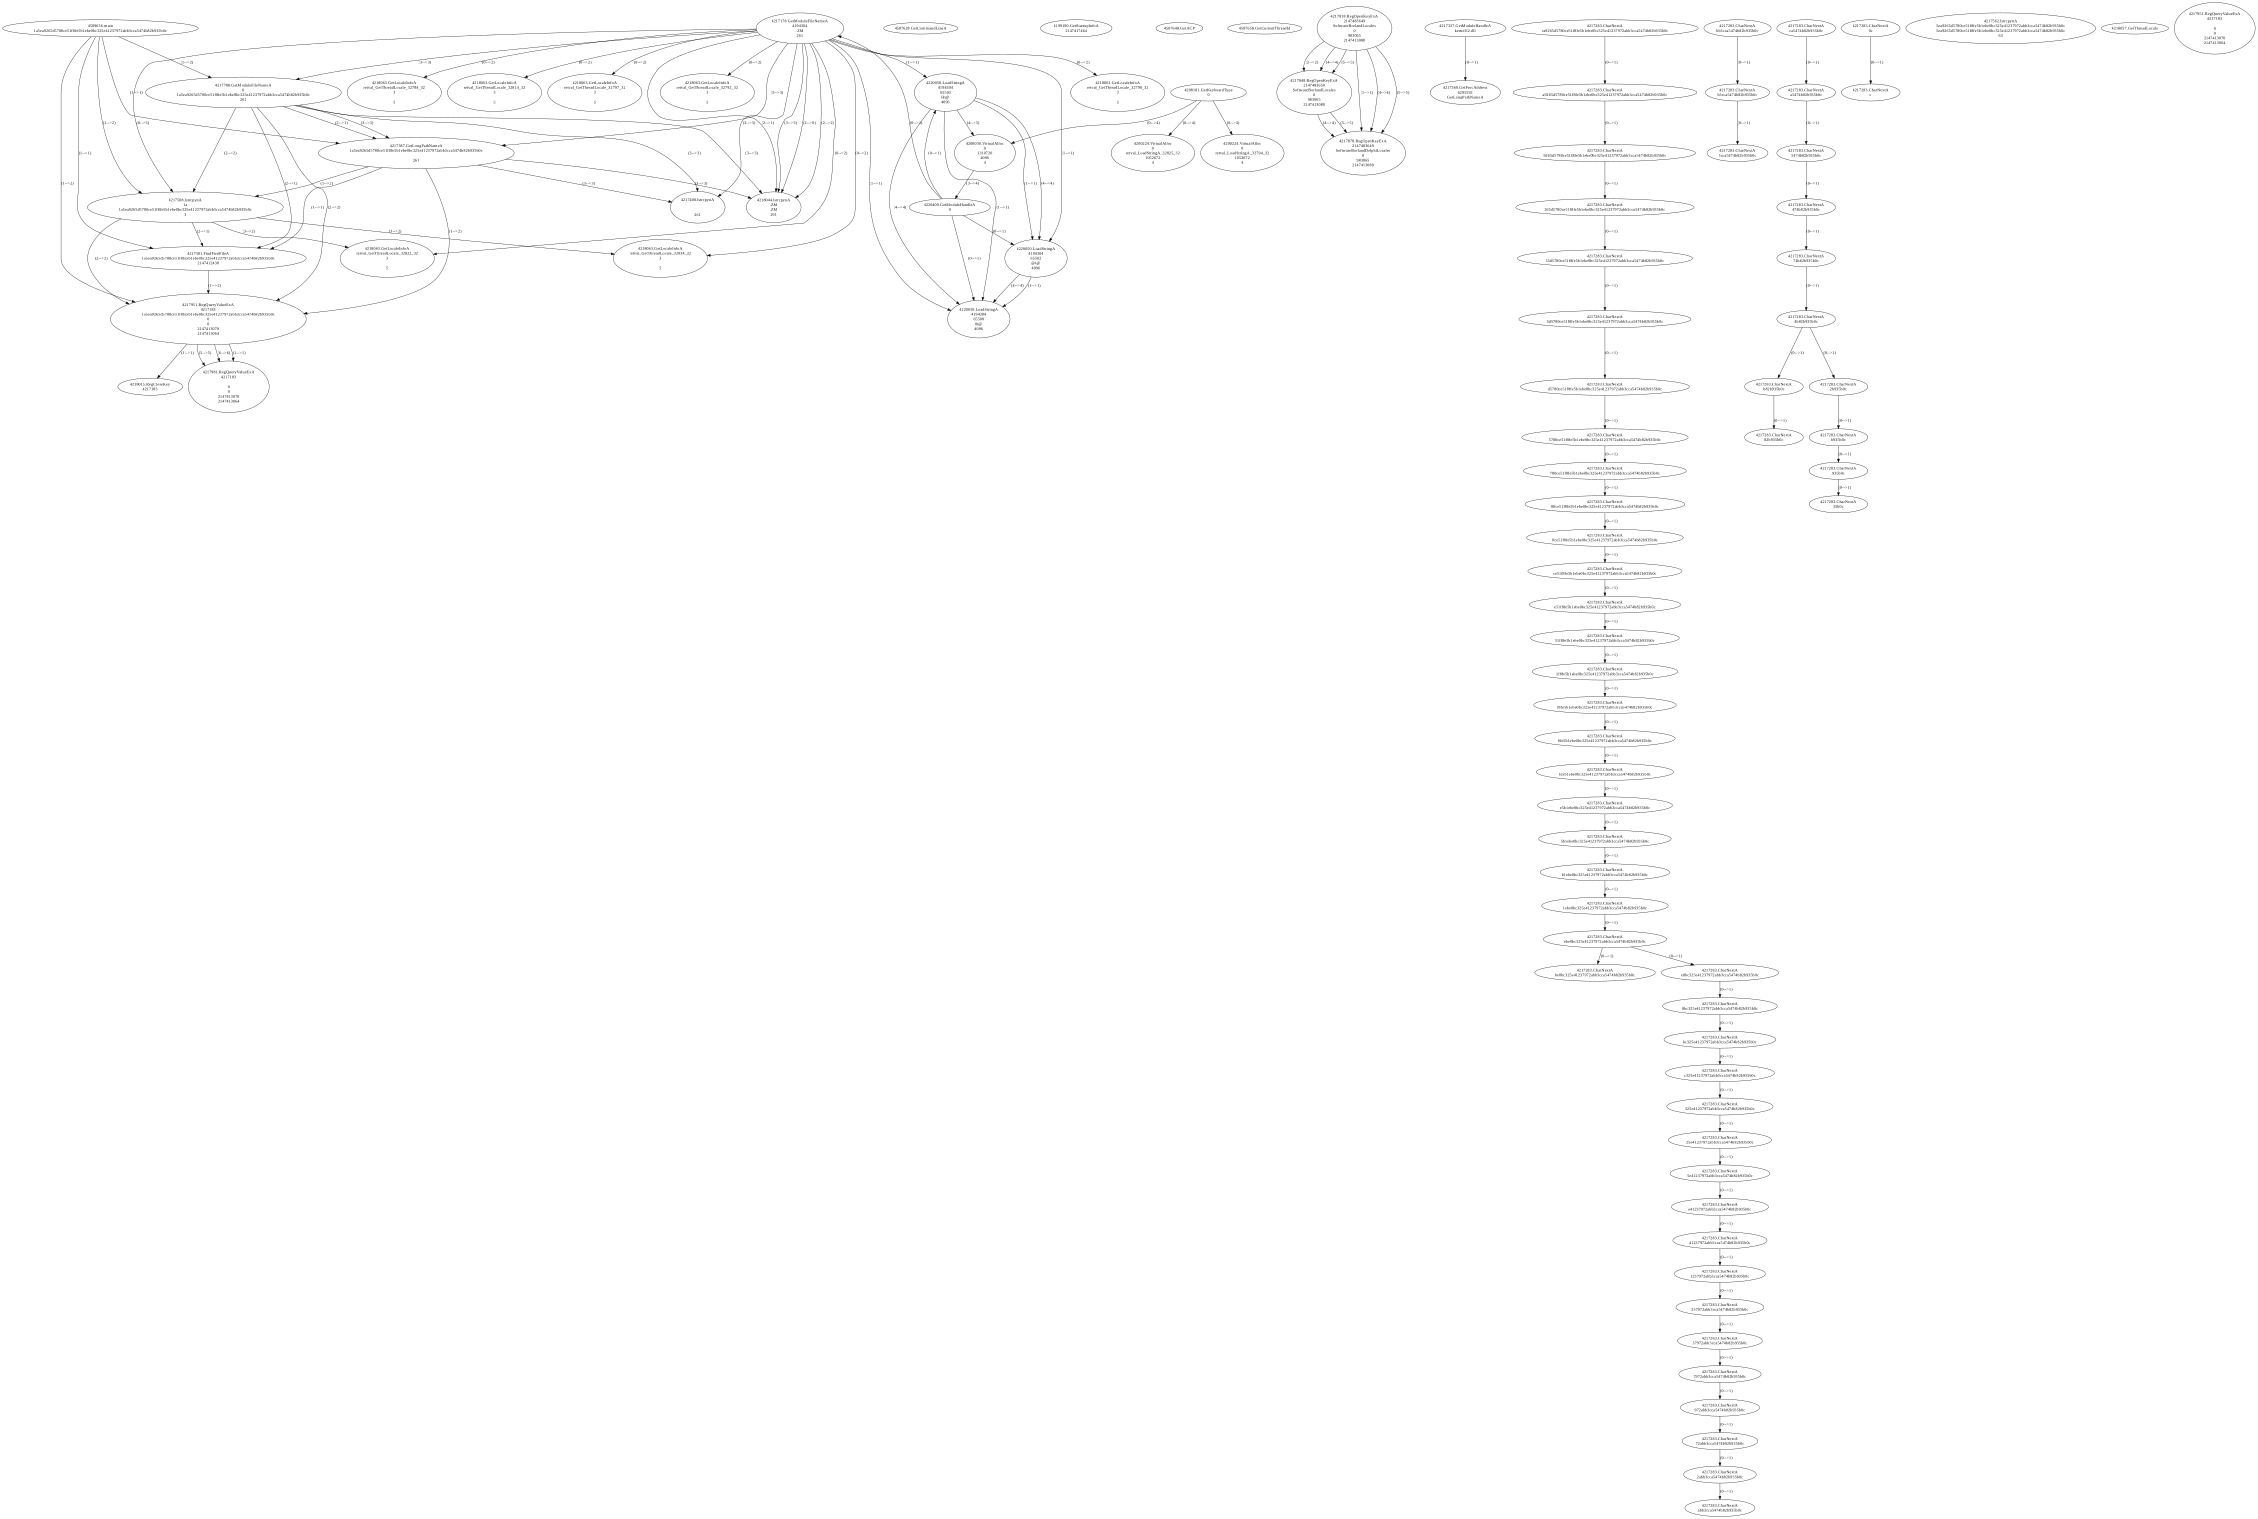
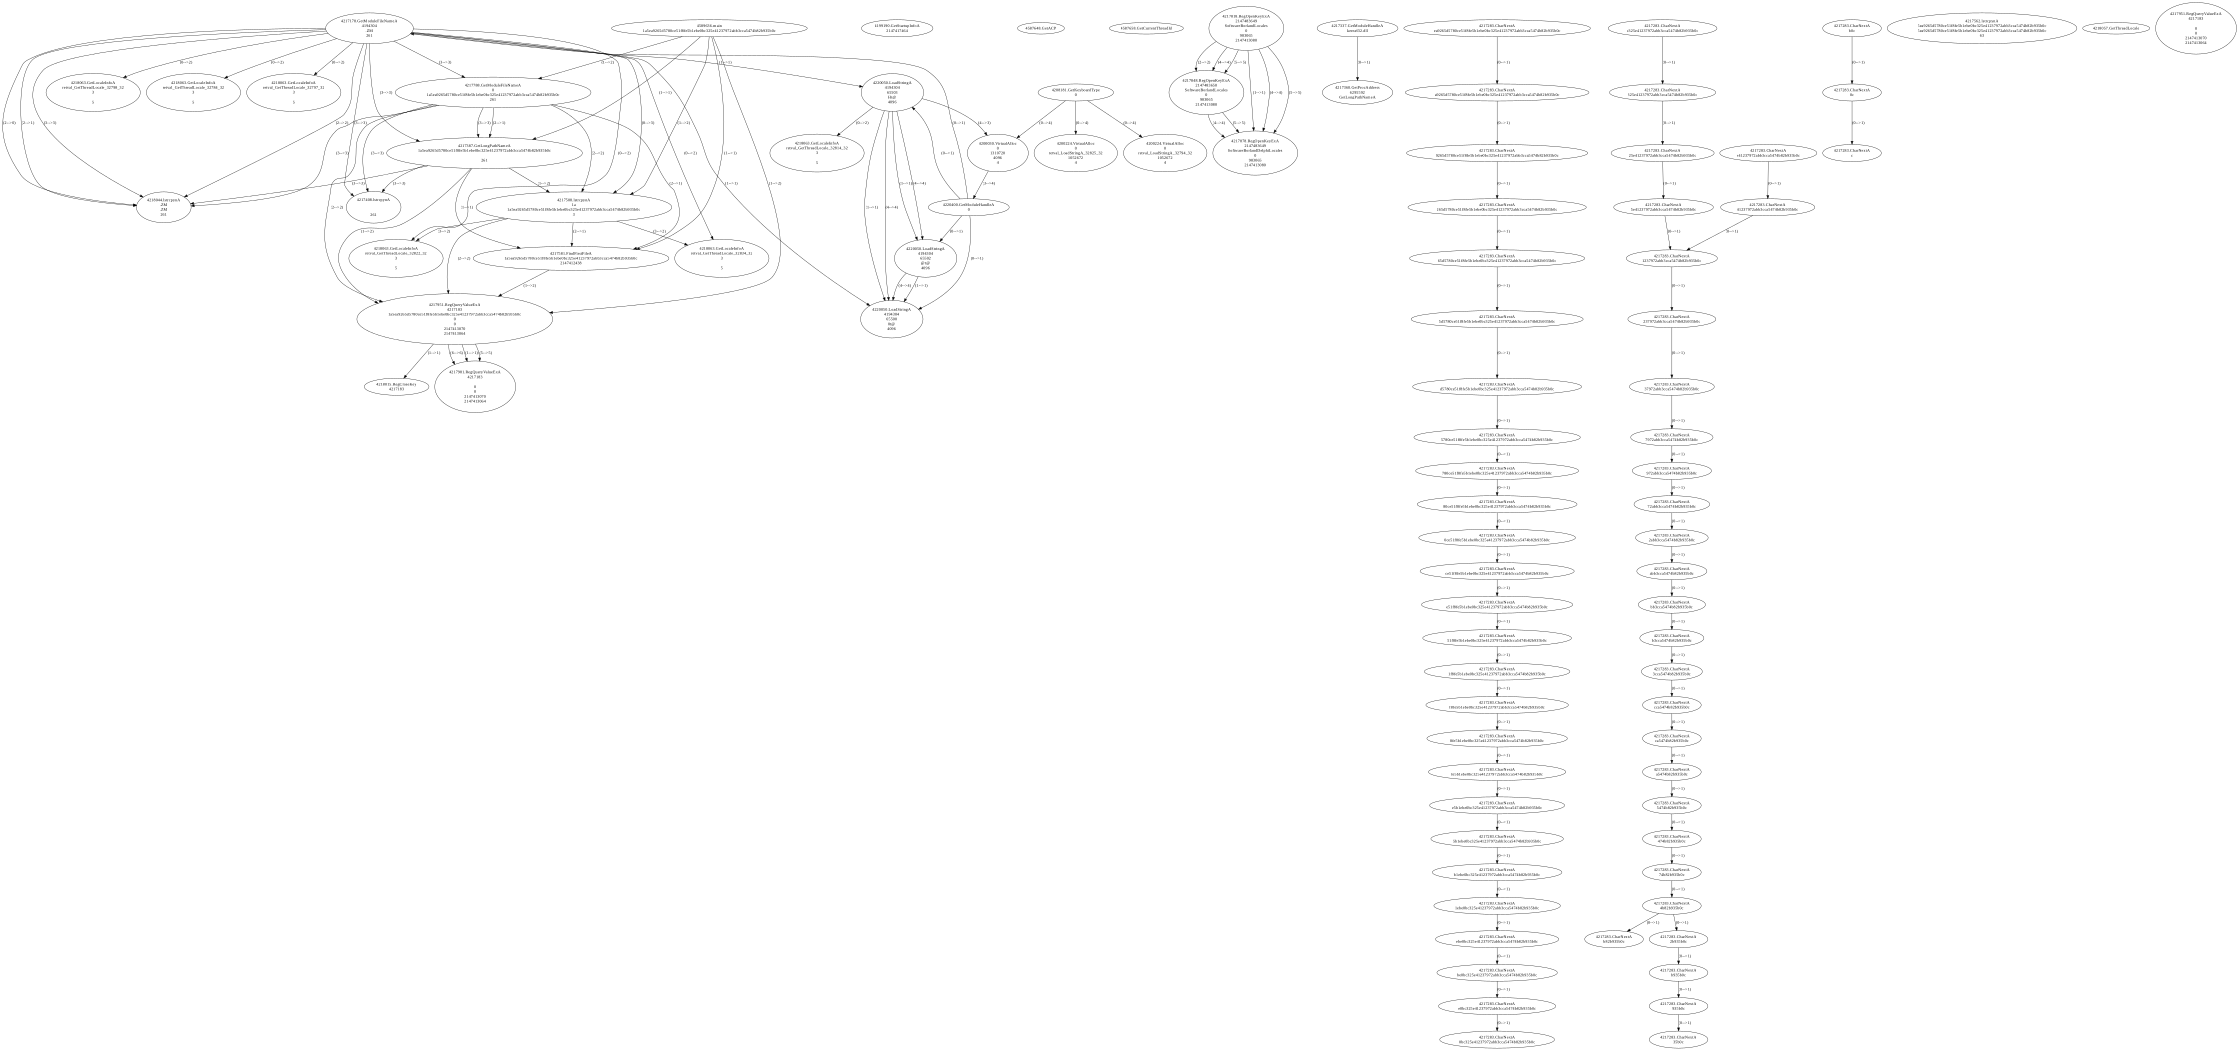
  digraph {
    fontname="Liberation Serif"
    node [fontname="Liberation Serif"]
    edge [fontname="Liberation Serif"]
    n1 [label="4589636.main\n1a5ea9265d5780ce51f8fe5b1ebe0bc325e41237972abb3cca5474b82b935b0c"]
    n2 [label="4217788.GetModuleFileNameA\n0\n1a5ea9265d5780ce51f8fe5b1ebe0bc325e41237972abb3cca5474b82b935b0c\n261"]
    n3 [label="4217387.GetLongPathNameA\n1a5ea9265d5780ce51f8fe5b1ebe0bc325e41237972abb3cca5474b82b935b0c\n\n261"]
    n4 [label="4217508.lstrcpynA\n1a\n1a5ea9265d5780ce51f8fe5b1ebe0bc325e41237972abb3cca5474b82b935b0c\n3"]
    n5 [label="4217581.FindFirstFileA\n1a5ea9265d5780ce51f8fe5b1ebe0bc325e41237972abb3cca5474b82b935b0c\n2147412438"]
    n6 [label="4217951.RegQueryValueExA\n4217183\n1a5ea9265d5780ce51f8fe5b1ebe0bc325e41237972abb3cca5474b82b935b0c\n0\n0\n2147413070\n2147413064"]
    n7 [label="4218044.lstrcpynA\n.ZM\n.ZM\n261"]
    n8 [label="4217408.lstrcpynA\n\n\n261"]
    n9 [label="4218063.GetLocaleInfoA\nretval_GetThreadLocale_32822_32\n3\n\n5"]
    n10 [label="4218063.GetLocaleInfoA\nretval_GetThreadLocale_32834_32\n3\n\n5"]
    n11 [label="4218015.RegCloseKey\n4217183"]
    n12 [label="4217981.RegQueryValueExA\n4217183\n\n0\n0\n2147413070\n2147413064"]
    n13 [label="4220400.GetModuleHandleA\n0"]
    n14 [label="4217178.GetModuleFileNameA\n4194304\n.ZM\n261"]
    n15 [label="4220050.LoadStringA\n4194304\n65503\nHt@\n4096"]
    n16 [label="4220050.LoadStringA\n4194304\n65502\n@t@\n4096"]
    n17 [label="4220050.LoadStringA\n4194304\n65500\n0t@\n4096"]
    n18 [label="4218063.GetLocaleInfoA\nretval_GetThreadLocale_32798_32\n3\n\n5"]
    n19 [label="4218063.GetLocaleInfoA\nretval_GetThreadLocale_32784_32\n3\n\n5"]
    n20 [label="4218063.GetLocaleInfoA\nretval_GetThreadLocale_32814_32\n3\n\n5"]
    n21 [label="4218063.GetLocaleInfoA\nretval_GetThreadLocale_32797_32\n3\n\n5"]
-   n22 [label="4218063.GetLocaleInfoA\nretval_GetThreadLocale_32792_32\n3\n\n5"]
    n23 [label="4200030.VirtualAlloc\n0\n1310720\n4096\n4"]
    n24 [label="4208181.GetKeyboardType\n0"]
    n25 [label="4200224.VirtualAlloc\n0\nretval_LoadStringA_32825_32\n1052672\n4"]
    n26 [label="4200224.VirtualAlloc\n0\nretval_LoadStringA_32794_32\n1052672\n4"]
-   n27 [label="4587628.GetCommandLineA\n"]
    n28 [label="4199190.GetStartupInfoA\n2147417464"]
    n29 [label="4587648.GetACP\n"]
    n30 [label="4587658.GetCurrentThreadId\n"]
    n31 [label="4217818.RegOpenKeyExA\n2147483649\nSoftware\Borland\Locales\n0\n983065\n2147413080"]
    n32 [label="4217848.RegOpenKeyExA\n2147483650\nSoftware\Borland\Locales\n0\n983065\n2147413080"]
    n33 [label="4217878.RegOpenKeyExA\n2147483649\nSoftware\Borland\Delphi\Locales\n0\n983065\n2147413080"]
    n34 [label="4217337.GetModuleHandleA\nkernel32.dll"]
    n35 [label="4217360.GetProcAddress\n6295592\nGetLongPathNameA"]
    n36 [label="4217283.CharNextA\nea9265d5780ce51f8fe5b1ebe0bc325e41237972abb3cca5474b82b935b0c"]
    n37 [label="4217283.CharNextA\na9265d5780ce51f8fe5b1ebe0bc325e41237972abb3cca5474b82b935b0c"]
    n38 [label="4217283.CharNextA\n9265d5780ce51f8fe5b1ebe0bc325e41237972abb3cca5474b82b935b0c"]
    n39 [label="4217283.CharNextA\n265d5780ce51f8fe5b1ebe0bc325e41237972abb3cca5474b82b935b0c"]
    n40 [label="4217283.CharNextA\n65d5780ce51f8fe5b1ebe0bc325e41237972abb3cca5474b82b935b0c"]
    n41 [label="4217283.CharNextA\n5d5780ce51f8fe5b1ebe0bc325e41237972abb3cca5474b82b935b0c"]
    n42 [label="4217283.CharNextA\nd5780ce51f8fe5b1ebe0bc325e41237972abb3cca5474b82b935b0c"]
    n43 [label="4217283.CharNextA\n5780ce51f8fe5b1ebe0bc325e41237972abb3cca5474b82b935b0c"]
    n44 [label="4217283.CharNextA\n780ce51f8fe5b1ebe0bc325e41237972abb3cca5474b82b935b0c"]
    n45 [label="4217283.CharNextA\n80ce51f8fe5b1ebe0bc325e41237972abb3cca5474b82b935b0c"]
    n46 [label="4217283.CharNextA\n0ce51f8fe5b1ebe0bc325e41237972abb3cca5474b82b935b0c"]
    n47 [label="4217283.CharNextA\nce51f8fe5b1ebe0bc325e41237972abb3cca5474b82b935b0c"]
    n48 [label="4217283.CharNextA\ne51f8fe5b1ebe0bc325e41237972abb3cca5474b82b935b0c"]
    n49 [label="4217283.CharNextA\n51f8fe5b1ebe0bc325e41237972abb3cca5474b82b935b0c"]
    n50 [label="4217283.CharNextA\n1f8fe5b1ebe0bc325e41237972abb3cca5474b82b935b0c"]
    n51 [label="4217283.CharNextA\nf8fe5b1ebe0bc325e41237972abb3cca5474b82b935b0c"]
    n52 [label="4217283.CharNextA\n8fe5b1ebe0bc325e41237972abb3cca5474b82b935b0c"]
    n53 [label="4217283.CharNextA\nfe5b1ebe0bc325e41237972abb3cca5474b82b935b0c"]
    n54 [label="4217283.CharNextA\ne5b1ebe0bc325e41237972abb3cca5474b82b935b0c"]
    n55 [label="4217283.CharNextA\n5b1ebe0bc325e41237972abb3cca5474b82b935b0c"]
    n56 [label="4217283.CharNextA\nb1ebe0bc325e41237972abb3cca5474b82b935b0c"]
    n57 [label="4217283.CharNextA\n1ebe0bc325e41237972abb3cca5474b82b935b0c"]
    n58 [label="4217283.CharNextA\nebe0bc325e41237972abb3cca5474b82b935b0c"]
    n59 [label="4217283.CharNextA\nbe0bc325e41237972abb3cca5474b82b935b0c"]
    n60 [label="4217283.CharNextA\ne0bc325e41237972abb3cca5474b82b935b0c"]
    n61 [label="4217283.CharNextA\n0bc325e41237972abb3cca5474b82b935b0c"]
-   n62 [label="4217283.CharNextA\nbc325e41237972abb3cca5474b82b935b0c"]
    n63 [label="4217283.CharNextA\nc325e41237972abb3cca5474b82b935b0c"]
    n64 [label="4217283.CharNextA\n325e41237972abb3cca5474b82b935b0c"]
    n65 [label="4217283.CharNextA\n25e41237972abb3cca5474b82b935b0c"]
    n66 [label="4217283.CharNextA\n5e41237972abb3cca5474b82b935b0c"]
    n67 [label="4217283.CharNextA\ne41237972abb3cca5474b82b935b0c"]
    n68 [label="4217283.CharNextA\n41237972abb3cca5474b82b935b0c"]
    n69 [label="4217283.CharNextA\n1237972abb3cca5474b82b935b0c"]
    n70 [label="4217283.CharNextA\n237972abb3cca5474b82b935b0c"]
    n71 [label="4217283.CharNextA\n37972abb3cca5474b82b935b0c"]
    n72 [label="4217283.CharNextA\n7972abb3cca5474b82b935b0c"]
    n73 [label="4217283.CharNextA\n972abb3cca5474b82b935b0c"]
    n74 [label="4217283.CharNextA\n72abb3cca5474b82b935b0c"]
    n75 [label="4217283.CharNextA\n2abb3cca5474b82b935b0c"]
    n76 [label="4217283.CharNextA\nabb3cca5474b82b935b0c"]
    n77 [label="4217283.CharNextA\nbb3cca5474b82b935b0c"]
    n78 [label="4217283.CharNextA\nb3cca5474b82b935b0c"]
    n79 [label="4217283.CharNextA\n3cca5474b82b935b0c"]
+   n80 [label="4217283.CharNextA\ncca5474b82b935b0c"]
    n81 [label="4217283.CharNextA\nca5474b82b935b0c"]
    n82 [label="4217283.CharNextA\na5474b82b935b0c"]
    n83 [label="4217283.CharNextA\n5474b82b935b0c"]
    n84 [label="4217283.CharNextA\n474b82b935b0c"]
    n85 [label="4217283.CharNextA\n74b82b935b0c"]
    n86 [label="4217283.CharNextA\n4b82b935b0c"]
    n87 [label="4217283.CharNextA\nb82b935b0c"]
    n88 [label="4217283.CharNextA\n2b935b0c"]
-   n89 [label="4217283.CharNextA\n82b935b0c"]
    n90 [label="4217283.CharNextA\nb935b0c"]
    n91 [label="4217283.CharNextA\n935b0c"]
    n92 [label="4217283.CharNextA\n35b0c"]
+   n93 [label="4217283.CharNextA\nb0c"]
    n94 [label="4217283.CharNextA\n0c"]
    n95 [label="4217283.CharNextA\nc"]
    n96 [label="4217562.lstrcpynA\n5ea9265d5780ce51f8fe5b1ebe0bc325e41237972abb3cca5474b82b935b0c\n5ea9265d5780ce51f8fe5b1ebe0bc325e41237972abb3cca5474b82b935b0c\n63"]
    n97 [label="4218057.GetThreadLocale\n"]
    n98 [label="4217951.RegQueryValueExA\n4217183\n\n0\n0\n2147413070\n2147413064"]
    n1 -> n2 [label="(1-->2)"]
    n1 -> n3 [label="(1-->1)"]
    n1 -> n4 [label="(1-->2)"]
    n1 -> n5 [label="(1-->1)"]
    n1 -> n6 [label="(1-->2)"]
    n2 -> n3 [label="(2-->1)"]
    n2 -> n3 [label="(3-->3)"]
    n2 -> n4 [label="(2-->2)"]
    n2 -> n5 [label="(2-->1)"]
    n2 -> n6 [label="(2-->2)"]
    n2 -> n7 [label="(3-->3)"]
    n2 -> n8 [label="(3-->3)"]
    n3 -> n4 [label="(1-->2)"]
    n3 -> n5 [label="(1-->1)"]
    n3 -> n6 [label="(1-->2)"]
    n3 -> n7 [label="(3-->3)"]
    n3 -> n8 [label="(3-->3)"]
    n4 -> n5 [label="(2-->1)"]
    n4 -> n6 [label="(2-->2)"]
    n4 -> n9 [label="(3-->2)"]
    n4 -> n10 [label="(3-->2)"]
    n5 -> n6 [label="(1-->2)"]
    n6 -> n11 [label="(1-->1)"]
    n6 -> n12 [label="(1-->1)"]
    n6 -> n12 [label="(5-->5)"]
    n6 -> n12 [label="(6-->6)"]
    n13 -> n14 [label="(0-->1)"]
    n13 -> n15 [label="(0-->1)"]
    n13 -> n16 [label="(0-->1)"]
    n13 -> n17 [label="(0-->1)"]
    n14 -> n2 [label="(3-->3)"]
    n14 -> n3 [label="(3-->3)"]
    n14 -> n4 [label="(0-->3)"]
    n14 -> n7 [label="(2-->1)"]
    n14 -> n7 [label="(2-->2)"]
    n14 -> n7 [label="(3-->3)"]
    n14 -> n7 [label="(2-->0)"]
    n14 -> n8 [label="(3-->3)"]
    n14 -> n9 [label="(0-->2)"]
    n14 -> n10 [label="(0-->2)"]
    n14 -> n15 [label="(1-->1)"]
-   n14 -> n16 [label="(1-->1)"]
    n14 -> n17 [label="(1-->1)"]
    n14 -> n18 [label="(0-->2)"]
    n14 -> n19 [label="(0-->2)"]
-   n14 -> n20 [label="(0-->2)"]
+   n15 -> n20 [label="(0-->2)"]
    n14 -> n21 [label="(0-->2)"]
-   n14 -> n22 [label="(0-->2)"]
    n15 -> n16 [label="(1-->1)"]
    n15 -> n16 [label="(4-->4)"]
    n15 -> n17 [label="(1-->1)"]
    n15 -> n17 [label="(4-->4)"]
    n15 -> n23 [label="(4-->3)"]
    n16 -> n17 [label="(1-->1)"]
    n16 -> n17 [label="(4-->4)"]
    n23 -> n13 [label="(3-->4)"]
    n24 -> n23 [label="(0-->4)"]
    n24 -> n25 [label="(0-->4)"]
    n24 -> n26 [label="(0-->4)"]
    n31 -> n32 [label="(2-->2)"]
    n31 -> n32 [label="(4-->4)"]
    n31 -> n32 [label="(5-->5)"]
    n31 -> n33 [label="(1-->1)"]
    n31 -> n33 [label="(4-->4)"]
    n31 -> n33 [label="(5-->5)"]
    n32 -> n33 [label="(4-->4)"]
    n32 -> n33 [label="(5-->5)"]
    n34 -> n35 [label="(0-->1)"]
    n36 -> n37 [label="(0-->1)"]
    n37 -> n38 [label="(0-->1)"]
    n38 -> n39 [label="(0-->1)"]
    n39 -> n40 [label="(0-->1)"]
    n40 -> n41 [label="(0-->1)"]
    n41 -> n42 [label="(0-->1)"]
    n42 -> n43 [label="(0-->1)"]
    n43 -> n44 [label="(0-->1)"]
    n44 -> n45 [label="(0-->1)"]
    n45 -> n46 [label="(0-->1)"]
    n46 -> n47 [label="(0-->1)"]
    n47 -> n48 [label="(0-->1)"]
    n48 -> n49 [label="(0-->1)"]
    n49 -> n50 [label="(0-->1)"]
    n50 -> n51 [label="(0-->1)"]
    n51 -> n52 [label="(0-->1)"]
    n52 -> n53 [label="(0-->1)"]
    n53 -> n54 [label="(0-->1)"]
    n54 -> n55 [label="(0-->1)"]
    n55 -> n56 [label="(0-->1)"]
    n56 -> n57 [label="(0-->1)"]
    n57 -> n58 [label="(0-->1)"]
    n58 -> n59 [label="(0-->1)"]
-   n58 -> n60 [label="(0-->1)"]
+   n59 -> n60 [label="(0-->1)"]
    n60 -> n61 [label="(0-->1)"]
-   n61 -> n62 [label="(0-->1)"]
-   n62 -> n63 [label="(0-->1)"]
    n63 -> n64 [label="(0-->1)"]
    n64 -> n65 [label="(0-->1)"]
    n65 -> n66 [label="(0-->1)"]
-   n66 -> n67 [label="(0-->1)"]
+   n66 -> n69 [label="(0-->1)"]
    n67 -> n68 [label="(0-->1)"]
    n68 -> n69 [label="(0-->1)"]
    n69 -> n70 [label="(0-->1)"]
    n70 -> n71 [label="(0-->1)"]
    n71 -> n72 [label="(0-->1)"]
    n72 -> n73 [label="(0-->1)"]
    n73 -> n74 [label="(0-->1)"]
    n74 -> n75 [label="(0-->1)"]
    n75 -> n76 [label="(0-->1)"]
+   n76 -> n77 [label="(0-->1)"]
    n77 -> n78 [label="(0-->1)"]
    n78 -> n79 [label="(0-->1)"]
+   n79 -> n80 [label="(0-->1)"]
+   n80 -> n81 [label="(0-->1)"]
    n81 -> n82 [label="(0-->1)"]
    n82 -> n83 [label="(0-->1)"]
    n83 -> n84 [label="(0-->1)"]
    n84 -> n85 [label="(0-->1)"]
    n85 -> n86 [label="(0-->1)"]
    n86 -> n87 [label="(0-->1)"]
    n86 -> n88 [label="(0-->1)"]
-   n87 -> n89 [label="(0-->1)"]
    n88 -> n90 [label="(0-->1)"]
    n90 -> n91 [label="(0-->1)"]
    n91 -> n92 [label="(0-->1)"]
+   n93 -> n94 [label="(0-->1)"]
    n94 -> n95 [label="(0-->1)"]
  }
